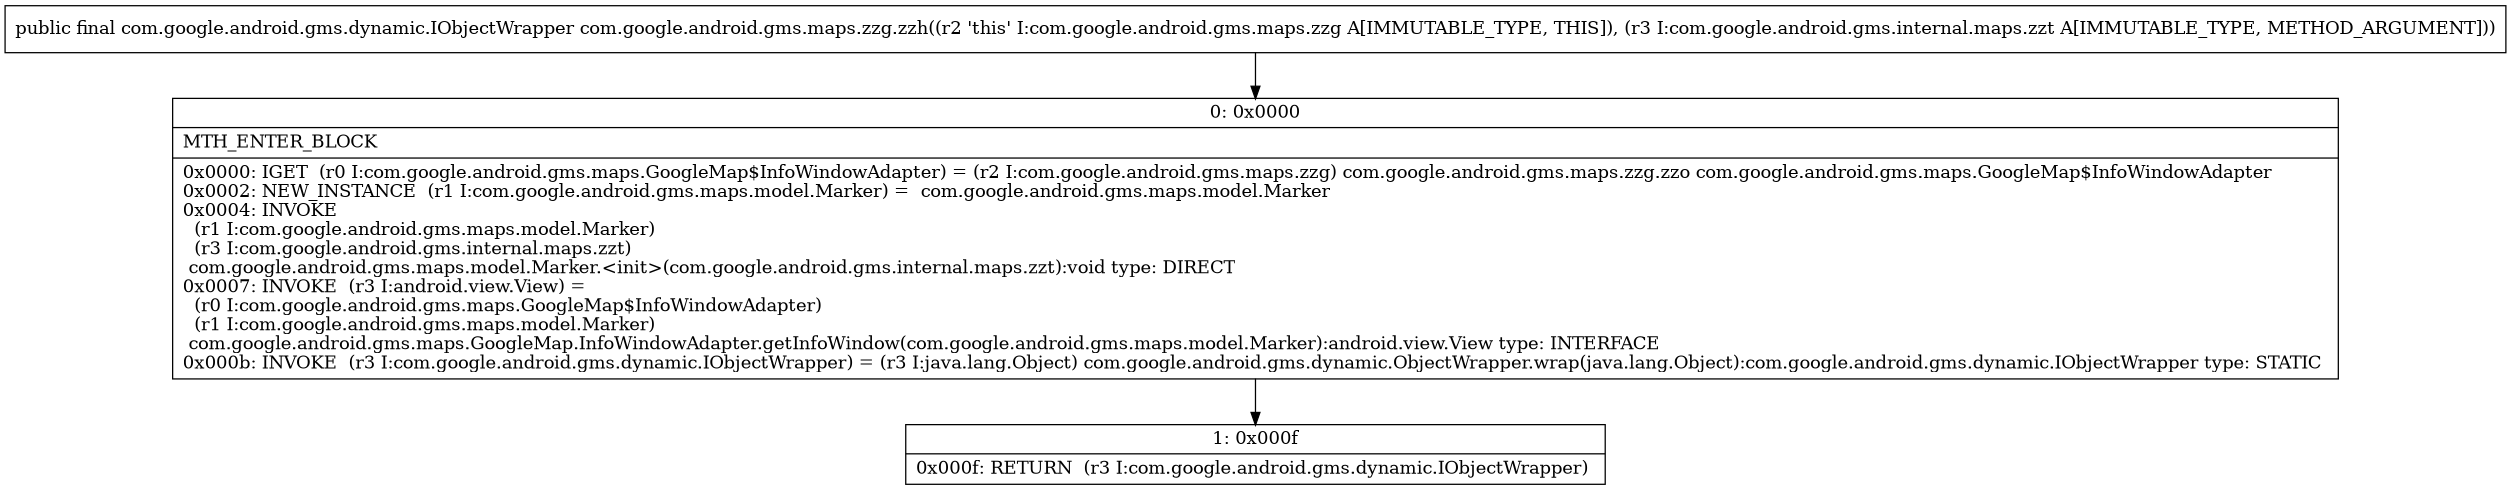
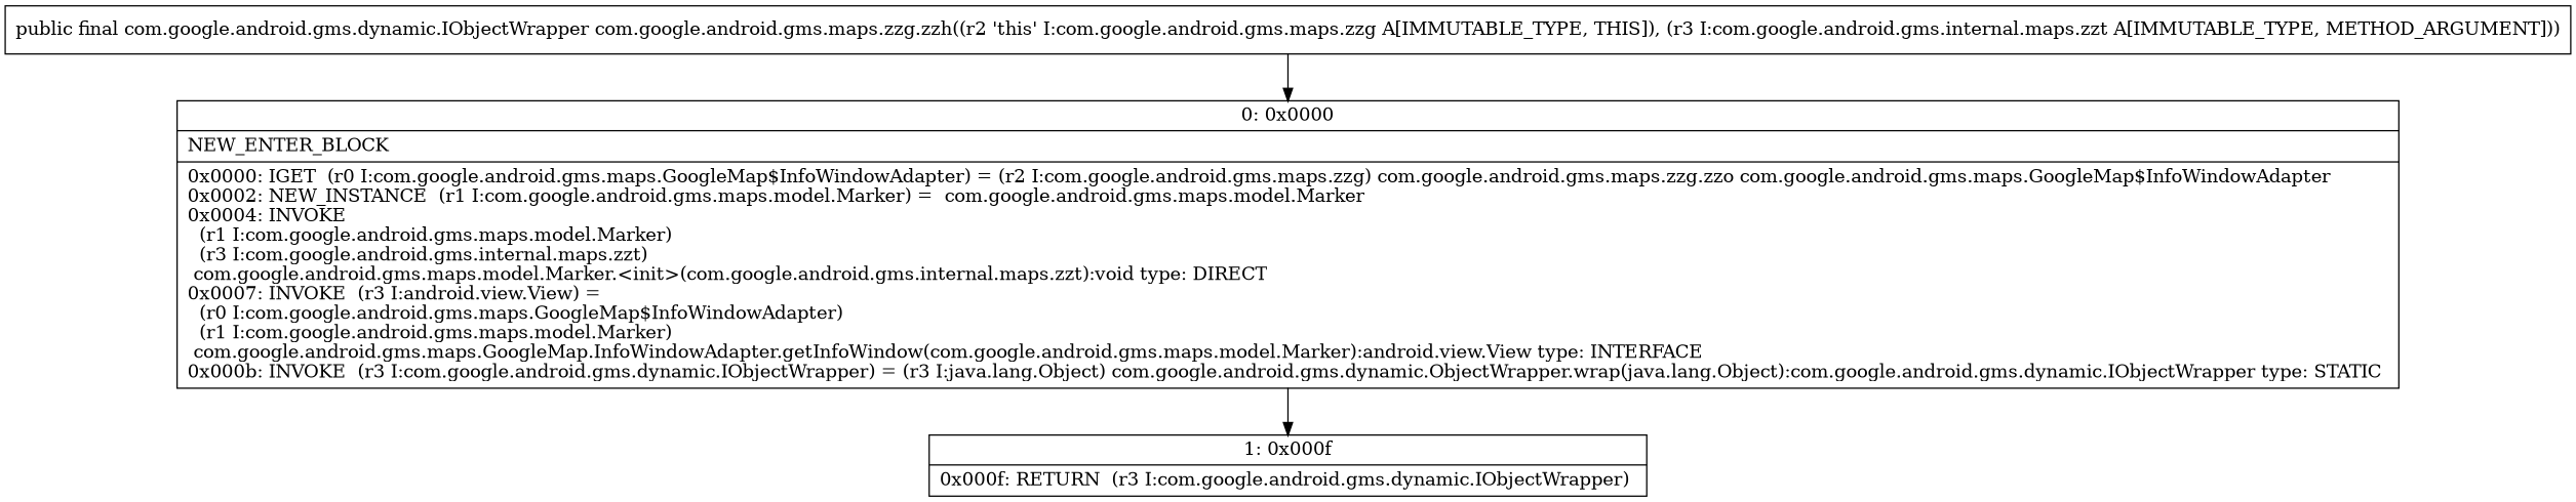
  digraph {
    fontname="DejaVu Serif"
    node [shape=record fontname="DejaVu Serif"]
    edge [fontname="DejaVu Serif"]
-   n1 [label="{0\:\ 0x0000|MTH_ENTER_BLOCK\l|0x0000: IGET  (r0 I:com.google.android.gms.maps.GoogleMap$InfoWindowAdapter) = (r2 I:com.google.android.gms.maps.zzg) com.google.android.gms.maps.zzg.zzo com.google.android.gms.maps.GoogleMap$InfoWindowAdapter \l0x0002: NEW_INSTANCE  (r1 I:com.google.android.gms.maps.model.Marker) =  com.google.android.gms.maps.model.Marker \l0x0004: INVOKE  \l  (r1 I:com.google.android.gms.maps.model.Marker)\l  (r3 I:com.google.android.gms.internal.maps.zzt)\l com.google.android.gms.maps.model.Marker.\<init\>(com.google.android.gms.internal.maps.zzt):void type: DIRECT \l0x0007: INVOKE  (r3 I:android.view.View) = \l  (r0 I:com.google.android.gms.maps.GoogleMap$InfoWindowAdapter)\l  (r1 I:com.google.android.gms.maps.model.Marker)\l com.google.android.gms.maps.GoogleMap.InfoWindowAdapter.getInfoWindow(com.google.android.gms.maps.model.Marker):android.view.View type: INTERFACE \l0x000b: INVOKE  (r3 I:com.google.android.gms.dynamic.IObjectWrapper) = (r3 I:java.lang.Object) com.google.android.gms.dynamic.ObjectWrapper.wrap(java.lang.Object):com.google.android.gms.dynamic.IObjectWrapper type: STATIC \l}"]
+   n1 [label="{0\:\ 0x0000|NEW_ENTER_BLOCK\l|0x0000: IGET  (r0 I:com.google.android.gms.maps.GoogleMap$InfoWindowAdapter) = (r2 I:com.google.android.gms.maps.zzg) com.google.android.gms.maps.zzg.zzo com.google.android.gms.maps.GoogleMap$InfoWindowAdapter \l0x0002: NEW_INSTANCE  (r1 I:com.google.android.gms.maps.model.Marker) =  com.google.android.gms.maps.model.Marker \l0x0004: INVOKE  \l  (r1 I:com.google.android.gms.maps.model.Marker)\l  (r3 I:com.google.android.gms.internal.maps.zzt)\l com.google.android.gms.maps.model.Marker.\<init\>(com.google.android.gms.internal.maps.zzt):void type: DIRECT \l0x0007: INVOKE  (r3 I:android.view.View) = \l  (r0 I:com.google.android.gms.maps.GoogleMap$InfoWindowAdapter)\l  (r1 I:com.google.android.gms.maps.model.Marker)\l com.google.android.gms.maps.GoogleMap.InfoWindowAdapter.getInfoWindow(com.google.android.gms.maps.model.Marker):android.view.View type: INTERFACE \l0x000b: INVOKE  (r3 I:com.google.android.gms.dynamic.IObjectWrapper) = (r3 I:java.lang.Object) com.google.android.gms.dynamic.ObjectWrapper.wrap(java.lang.Object):com.google.android.gms.dynamic.IObjectWrapper type: STATIC \l}"]
    n2 [label="{1\:\ 0x000f|0x000f: RETURN  (r3 I:com.google.android.gms.dynamic.IObjectWrapper) \l}"]
    n3 [label="{public final com.google.android.gms.dynamic.IObjectWrapper com.google.android.gms.maps.zzg.zzh((r2 'this' I:com.google.android.gms.maps.zzg A[IMMUTABLE_TYPE, THIS]), (r3 I:com.google.android.gms.internal.maps.zzt A[IMMUTABLE_TYPE, METHOD_ARGUMENT])) }"]
    n1 -> n2
    n3 -> n1
  }
